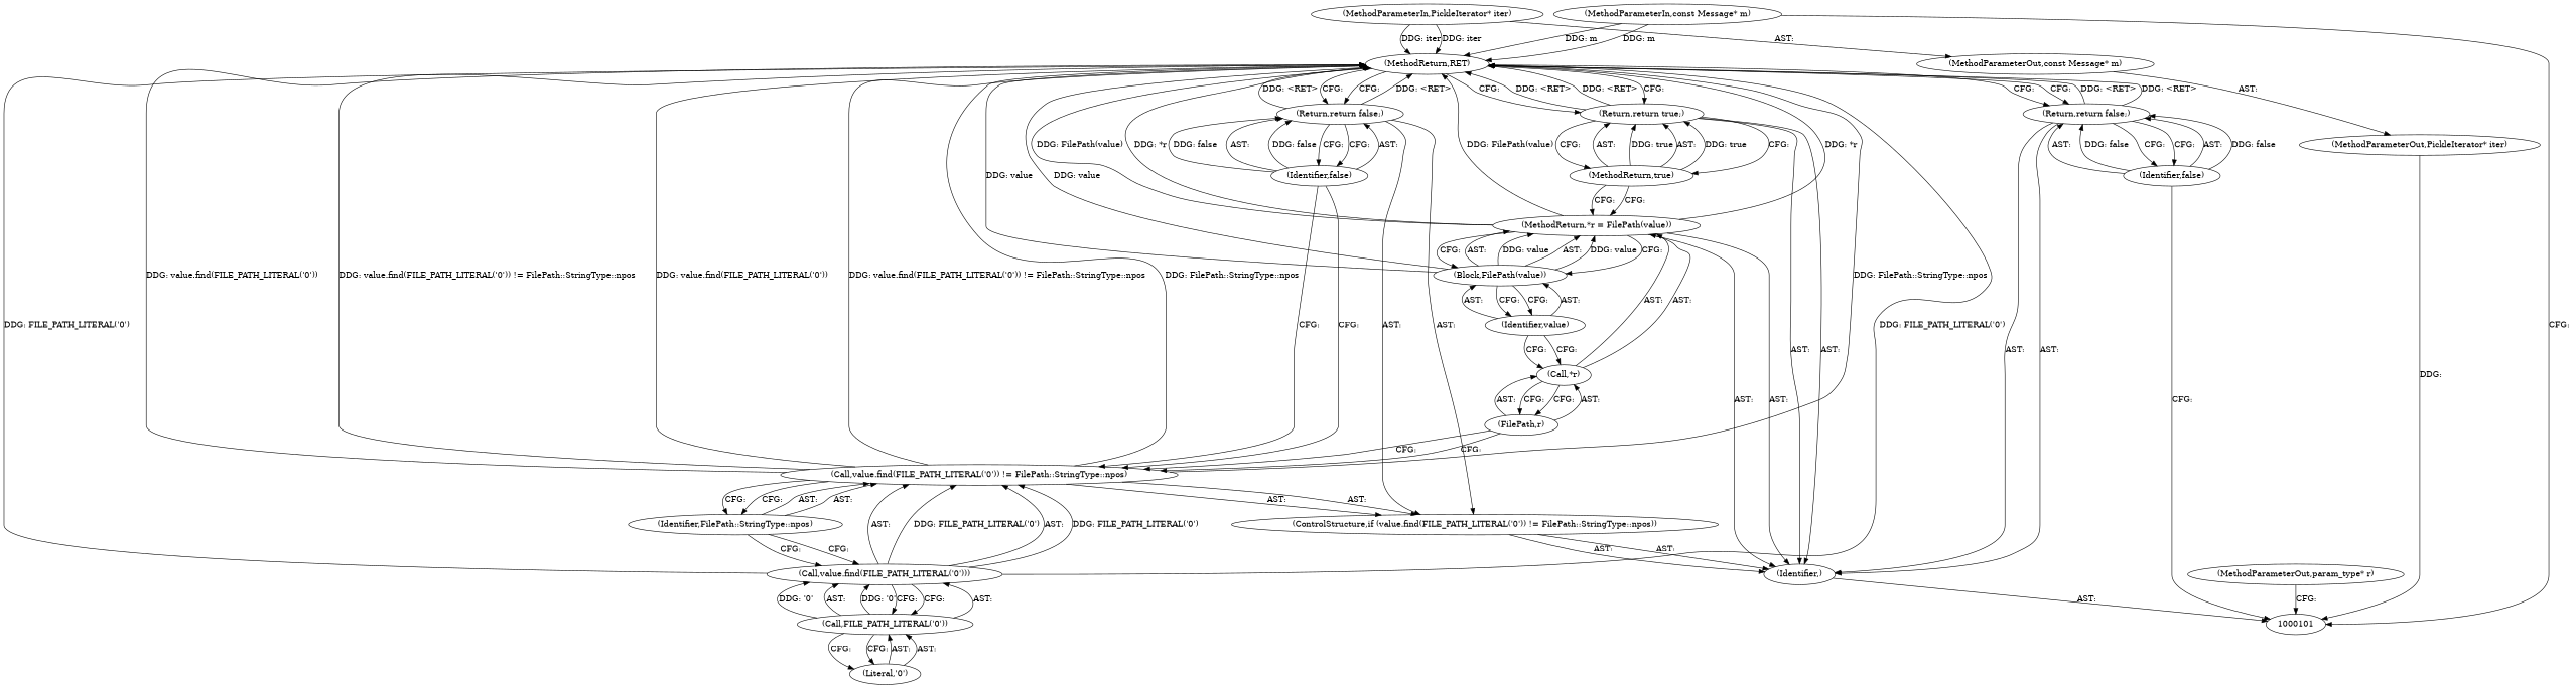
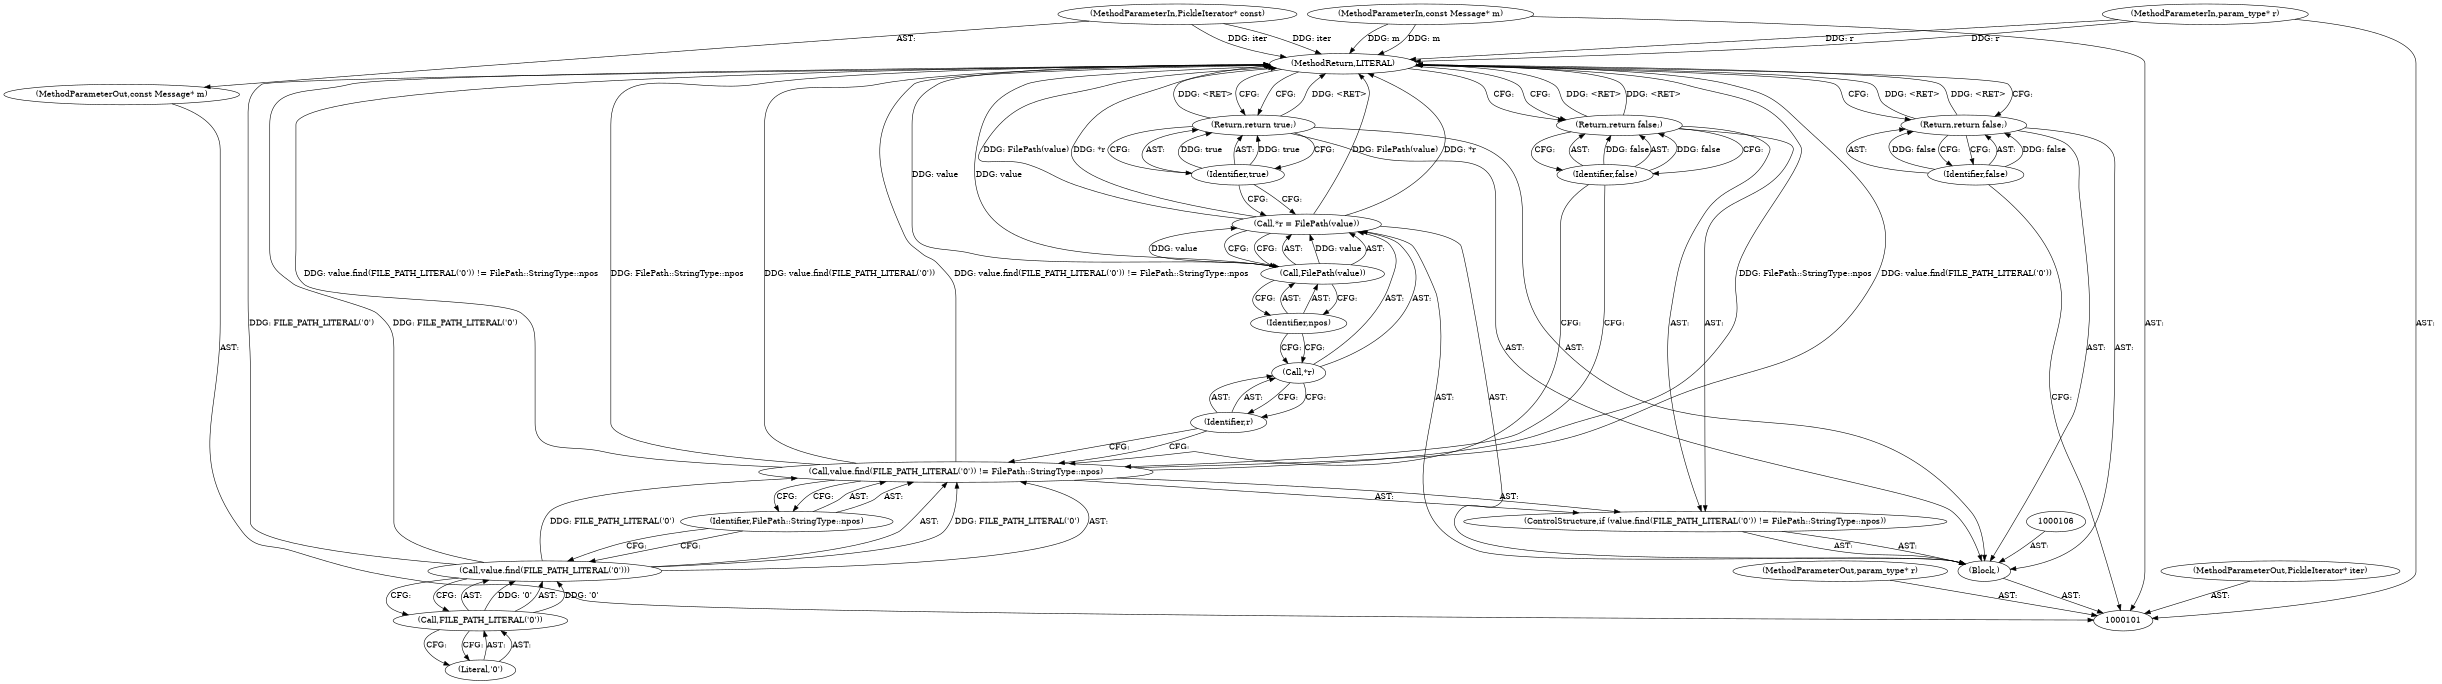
  digraph {
-   n1 [label="(MethodReturn,RET)"]
+   n1 [label="(MethodReturn,LITERAL)"]
    n2 [label="(Return,return true;)"]
    n3 [label="(Return,return false;)"]
    n4 [label="(Return,return false;)"]
-   n5 [label="(Identifier,)"]
-   n6 [label="(MethodReturn,true)"]
+   n5 [label="(Block,)"]
+   n6 [label="(Identifier,true)"]
    n7 [label="(Identifier,false)"]
    n8 [label="(ControlStructure,if (value.find(FILE_PATH_LITERAL('\0')) != FilePath::StringType::npos))"]
    n9 [label="(Identifier,false)"]
    n10 [label="(MethodParameterIn,const Message* m)"]
    1000101
    n12 [label="(MethodParameterOut,const Message* m)"]
-   n13 [label="(Identifier,value)"]
+   n13 [label="(Identifier,npos)"]
    n14 [label="(Call,*r)"]
-   n15 [label="(Block,FilePath(value))"]
-   n16 [label="(MethodReturn,*r = FilePath(value))"]
-   n17 [label="(FilePath,r)"]
+   n15 [label="(Call,FilePath(value))"]
+   n16 [label="(Call,*r = FilePath(value))"]
+   n17 [label="(Identifier,r)"]
    n18 [label="(Call,value.find(FILE_PATH_LITERAL('\0')) != FilePath::StringType::npos)"]
    n19 [label="(Identifier,FilePath::StringType::npos)"]
-   n20 [label="(MethodParameterIn,PickleIterator* iter)"]
+   n20 [label="(MethodParameterIn,PickleIterator* const)"]
    n21 [label="(MethodParameterOut,PickleIterator* iter)"]
+   n22 [label="(MethodParameterIn,param_type* r)"]
    n23 [label="(MethodParameterOut,param_type* r)"]
    n24 [label="(Call,FILE_PATH_LITERAL('\0'))"]
    n25 [label="(Literal,'\0')"]
    n26 [label="(Call,value.find(FILE_PATH_LITERAL('\0')))"]
+   1000106
    n1 -> n2 [label="CFG: "]
    n1 -> n2 [label="CFG: "]
    n1 -> n3 [label="CFG: "]
    n1 -> n3 [label="CFG: "]
    n1 -> n4 [label="CFG: "]
    n1 -> n4 [label="CFG: "]
    n2 -> n1 [label="DDG: <RET>"]
    n2 -> n1 [label="DDG: <RET>"]
    n2 -> n5 [label="AST: "]
    n2 -> n5 [label="AST: "]
    n2 -> n6 [label="CFG: "]
    n2 -> n6 [label="CFG: "]
    n3 -> n1 [label="DDG: <RET>"]
    n3 -> n1 [label="DDG: <RET>"]
    n3 -> n5 [label="AST: "]
    n3 -> n5 [label="AST: "]
    n3 -> n7 [label="CFG: "]
    n3 -> n7 [label="CFG: "]
    n4 -> n1 [label="DDG: <RET>"]
    n4 -> n1 [label="DDG: <RET>"]
    n4 -> n8 [label="AST: "]
    n4 -> n8 [label="AST: "]
    n4 -> n9 [label="CFG: "]
    n4 -> n9 [label="CFG: "]
    n5 -> 1000101 [label="AST: "]
    n6 -> n2 [label="AST: "]
    n6 -> n2 [label="DDG: true"]
    n6 -> n2 [label="AST: "]
    n6 -> n2 [label="DDG: true"]
    n6 -> n16 [label="CFG: "]
    n6 -> n16 [label="CFG: "]
    n7 -> n3 [label="AST: "]
    n7 -> n3 [label="DDG: false"]
    n7 -> n3 [label="AST: "]
    n7 -> n3 [label="DDG: false"]
    n7 -> 1000101 [label="CFG: "]
    n8 -> n5 [label="AST: "]
    n8 -> n5 [label="AST: "]
    n9 -> n4 [label="AST: "]
    n9 -> n4 [label="DDG: false"]
    n9 -> n4 [label="AST: "]
    n9 -> n4 [label="DDG: false"]
    n9 -> n18 [label="CFG: "]
    n9 -> n18 [label="CFG: "]
    n10 -> n1 [label="DDG: m"]
    n10 -> n1 [label="DDG: m"]
-   n10 -> 1000101 [label="CFG: "]
-   n12 -> n21 [label="AST: "]
+   n10 -> 1000101 [label="AST: "]
+   n12 -> 1000101 [label="AST: "]
    n13 -> n14 [label="CFG: "]
    n13 -> n14 [label="CFG: "]
    n13 -> n15 [label="AST: "]
    n13 -> n15 [label="AST: "]
    n14 -> n16 [label="AST: "]
    n14 -> n16 [label="AST: "]
    n14 -> n17 [label="CFG: "]
    n14 -> n17 [label="CFG: "]
    n15 -> n1 [label="DDG: value"]
    n15 -> n1 [label="DDG: value"]
    n15 -> n13 [label="CFG: "]
    n15 -> n13 [label="CFG: "]
    n15 -> n16 [label="AST: "]
    n15 -> n16 [label="DDG: value"]
    n15 -> n16 [label="AST: "]
    n15 -> n16 [label="DDG: value"]
    n16 -> n1 [label="DDG: *r"]
    n16 -> n1 [label="DDG: FilePath(value)"]
    n16 -> n1 [label="DDG: *r"]
    n16 -> n1 [label="DDG: FilePath(value)"]
    n16 -> n5 [label="AST: "]
    n16 -> n5 [label="AST: "]
    n16 -> n15 [label="CFG: "]
    n16 -> n15 [label="CFG: "]
    n17 -> n14 [label="AST: "]
    n17 -> n14 [label="AST: "]
    n17 -> n18 [label="CFG: "]
    n17 -> n18 [label="CFG: "]
    n18 -> n1 [label="DDG: FilePath::StringType::npos"]
    n18 -> n1 [label="DDG: value.find(FILE_PATH_LITERAL('\0'))"]
    n18 -> n1 [label="DDG: value.find(FILE_PATH_LITERAL('\0')) != FilePath::StringType::npos"]
    n18 -> n1 [label="DDG: FilePath::StringType::npos"]
    n18 -> n1 [label="DDG: value.find(FILE_PATH_LITERAL('\0'))"]
    n18 -> n1 [label="DDG: value.find(FILE_PATH_LITERAL('\0')) != FilePath::StringType::npos"]
    n18 -> n8 [label="AST: "]
    n18 -> n8 [label="AST: "]
    n18 -> n19 [label="CFG: "]
    n18 -> n19 [label="CFG: "]
    n19 -> n18 [label="AST: "]
    n19 -> n18 [label="AST: "]
    n19 -> n26 [label="CFG: "]
    n19 -> n26 [label="CFG: "]
    n20 -> n1 [label="DDG: iter"]
    n20 -> n1 [label="DDG: iter"]
    n20 -> n12 [label="AST: "]
-   n21 -> 1000101 [label="DDG: "]
-   n23 -> 1000101 [label="CFG: "]
+   n21 -> 1000101 [label="AST: "]
+   n22 -> n1 [label="DDG: r"]
+   n22 -> n1 [label="DDG: r"]
+   n22 -> 1000101 [label="AST: "]
+   n23 -> 1000101 [label="AST: "]
    n24 -> n25 [label="CFG: "]
    n24 -> n25 [label="CFG: "]
    n24 -> n26 [label="AST: "]
    n24 -> n26 [label="DDG: '\0'"]
    n24 -> n26 [label="AST: "]
    n24 -> n26 [label="DDG: '\0'"]
    n25 -> n24 [label="AST: "]
    n25 -> n24 [label="AST: "]
    n26 -> n1 [label="DDG: FILE_PATH_LITERAL('\0')"]
    n26 -> n1 [label="DDG: FILE_PATH_LITERAL('\0')"]
    n26 -> n18 [label="AST: "]
    n26 -> n18 [label="DDG: FILE_PATH_LITERAL('\0')"]
    n26 -> n18 [label="AST: "]
    n26 -> n18 [label="DDG: FILE_PATH_LITERAL('\0')"]
    n26 -> n24 [label="CFG: "]
    n26 -> n24 [label="CFG: "]
+   1000106 -> n5 [label="AST: "]
  }
